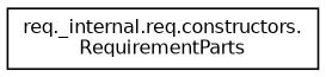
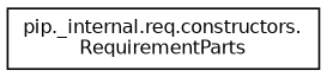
  digraph {
    rankdir=LR
-   n1 [color=black fillcolor=white fontname=Helvetica fontsize=10 height=0.2 label="req._internal.req.constructors.\lRequirementParts" shape=record style=filled width=0.4]
+   n1 [color=black fillcolor=white fontname=Helvetica fontsize=10 height=0.2 label="pip._internal.req.constructors.\lRequirementParts" shape=record style=filled width=0.4]
  }
